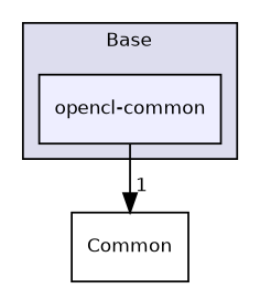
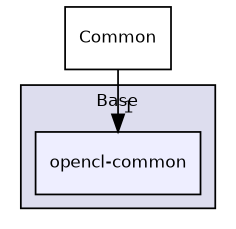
  digraph {
    compound=true
    node [fontname=Helvetica fontsize=10 shape=box]
    n1 [fillcolor="#eeeeff" label="opencl-common" pencolor=black style=filled]
    n2 [label=Common]
    subgraph cluster_1 {
      bgcolor="#ddddee"
      fontname=Helvetica
      fontsize=10
      label=Base
      pencolor=black
      n1
    }
-   n1 -> n2 [headlabel=1 labeldistance=1.5 labelfontname=Helvetica labelfontsize=10]
+   n2 -> n1 [headlabel=1 labeldistance=1.5 labelfontname=Helvetica labelfontsize=10]
  }
